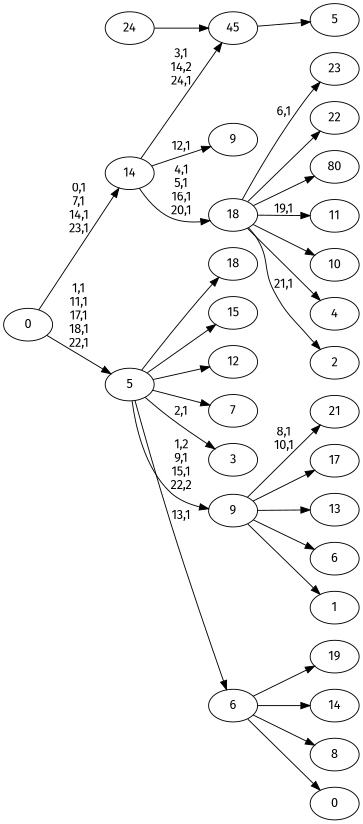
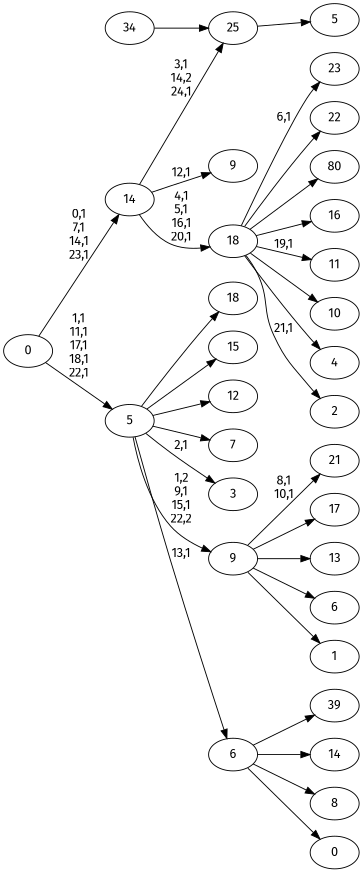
  digraph {
    fontname="Fira Sans"
    rankdir=LR
    node [fontname="Fira Sans"]
    edge [fontname="Fira Sans"]
-   n1 [label=24]
-   25 [label=45]
+   n1 [label=34]
+   25
    n3 [label=23]
    n4 [label=22]
    n5 [label=21]
    n6 [label=80]
-   n7 [label=19]
+   n7 [label=39]
    n8 [label=18]
    n9 [label=17]
+   n10 [label=16]
    n11 [label=15]
    n12 [label=14]
    n13 [label=13]
    n14 [label=12]
    n15 [label=11]
    n16 [label=10]
    n17 [label=9]
    n18 [label=8]
    n19 [label=7]
    n20 [label=6]
    n21 [label=5]
    n22 [label=4]
    n23 [label=3]
    n24 [label=2]
    18
    14
    n27 [label=1]
    9
    n29 [label=0]
    6
    5
    0
    n1 -> 25
    25 -> n21
    18 -> n3 [label="6,1"]
    18 -> n4
    18 -> n6
+   18 -> n10
    18 -> n15 [label="19,1"]
    18 -> n16
    18 -> n22
    18 -> n24 [label="21,1"]
    14 -> 25 [label="3,1\n14,2\n24,1"]
    14 -> n17 [label="12,1"]
    14 -> 18 [label="4,1\n5,1\n16,1\n20,1"]
    9 -> n5 [label="8,1\n10,1"]
    9 -> n9
    9 -> n13
    9 -> n20
    9 -> n27
    6 -> n7
    6 -> n12
    6 -> n18
    6 -> n29
    5 -> n8
    5 -> n11
    5 -> n14
    5 -> n19
    5 -> n23 [label="2,1"]
    5 -> 9 [label="1,2\n9,1\n15,1\n22,2"]
    5 -> 6 [label="13,1"]
    0 -> 14 [label="0,1\n7,1\n14,1\n23,1"]
    0 -> 5 [label="1,1\n11,1\n17,1\n18,1\n22,1"]
  }
